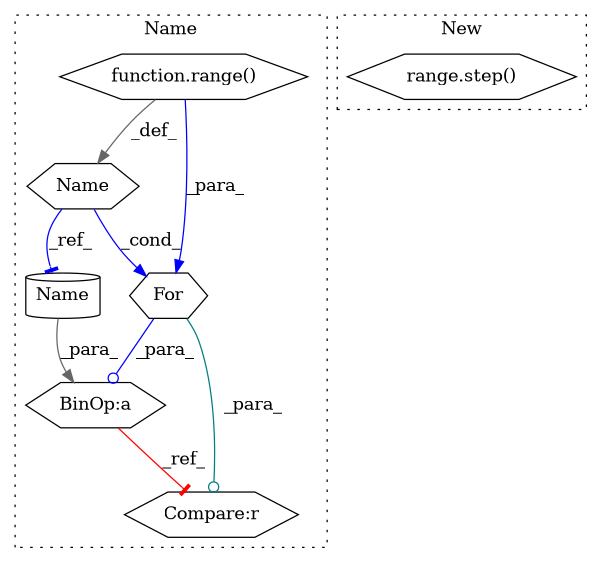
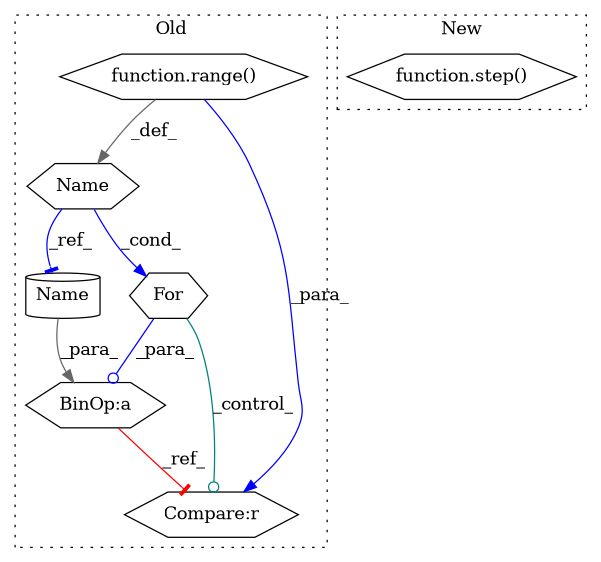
  digraph {
    fontname="DejaVu Serif"
    node [a=75 fontname="DejaVu Serif" l=1 shape=hexagon]
    edge [arrowhead=normal color=blue fontname="DejaVu Serif"]
    n1 [l="6,1" label="function.range()" s="11027,11048"]
    n2 [a=82 l=3 label="BinOp:a" s=11176]
    n3 [a=87 label=Name s=11022]
    n4 [a=107 l="4,10" label=For s="11018,11049"]
    n5 [a=40 l=26 label="Compare:r" s=11174]
    n6 [a=87 label=Name s=11175 shape=cylinder]
-   n7 [l="5,1" label="range.step()" s="11033,11041"]
+   n7 [l="5,1" label="function.step()" s="11033,11041"]
    subgraph cluster_1 {
-     label=Name
+     label=Old
      style=dotted
      n1
      n2
      n3
      n4
      n5
      n6
    }
    subgraph cluster_2 {
      label=New
      style=dotted
      n7
    }
    n1 -> n3 [color=gray40 label=_def_]
-   n1 -> n4 [label=_para_]
+   n1 -> n5 [label=_para_]
    n2 -> n5 [arrowhead=tee color=red label=_ref_]
    n3 -> n4 [label=_cond_]
    n3 -> n6 [arrowhead=tee label=_ref_]
    n4 -> n2 [arrowhead=odot label=_para_]
-   n4 -> n5 [arrowhead=odot color=teal label=_para_]
+   n4 -> n5 [arrowhead=odot color=teal label=_control_]
    n6 -> n2 [color=gray40 label=_para_]
  }
